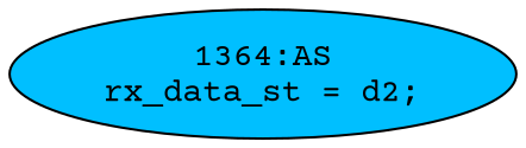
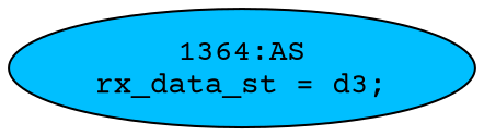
  strict digraph {
    fontname="Courier Prime"
-   n1 [ast="<pyverilog.vparser.ast.Assign object at 0x7f0647e57890>" def_var="['rx_data_st']" fillcolor=deepskyblue label="1364:AS\nrx_data_st = d2;" statements="[]" style=filled typ=Assign use_var="['d2']" fontname="Courier Prime"]
+   n1 [ast="<pyverilog.vparser.ast.Assign object at 0x7f0647e57890>" def_var="['rx_data_st']" fillcolor=deepskyblue label="1364:AS\nrx_data_st = d3;" statements="[]" style=filled typ=Assign use_var="['d2']" fontname="Courier Prime"]
  }
